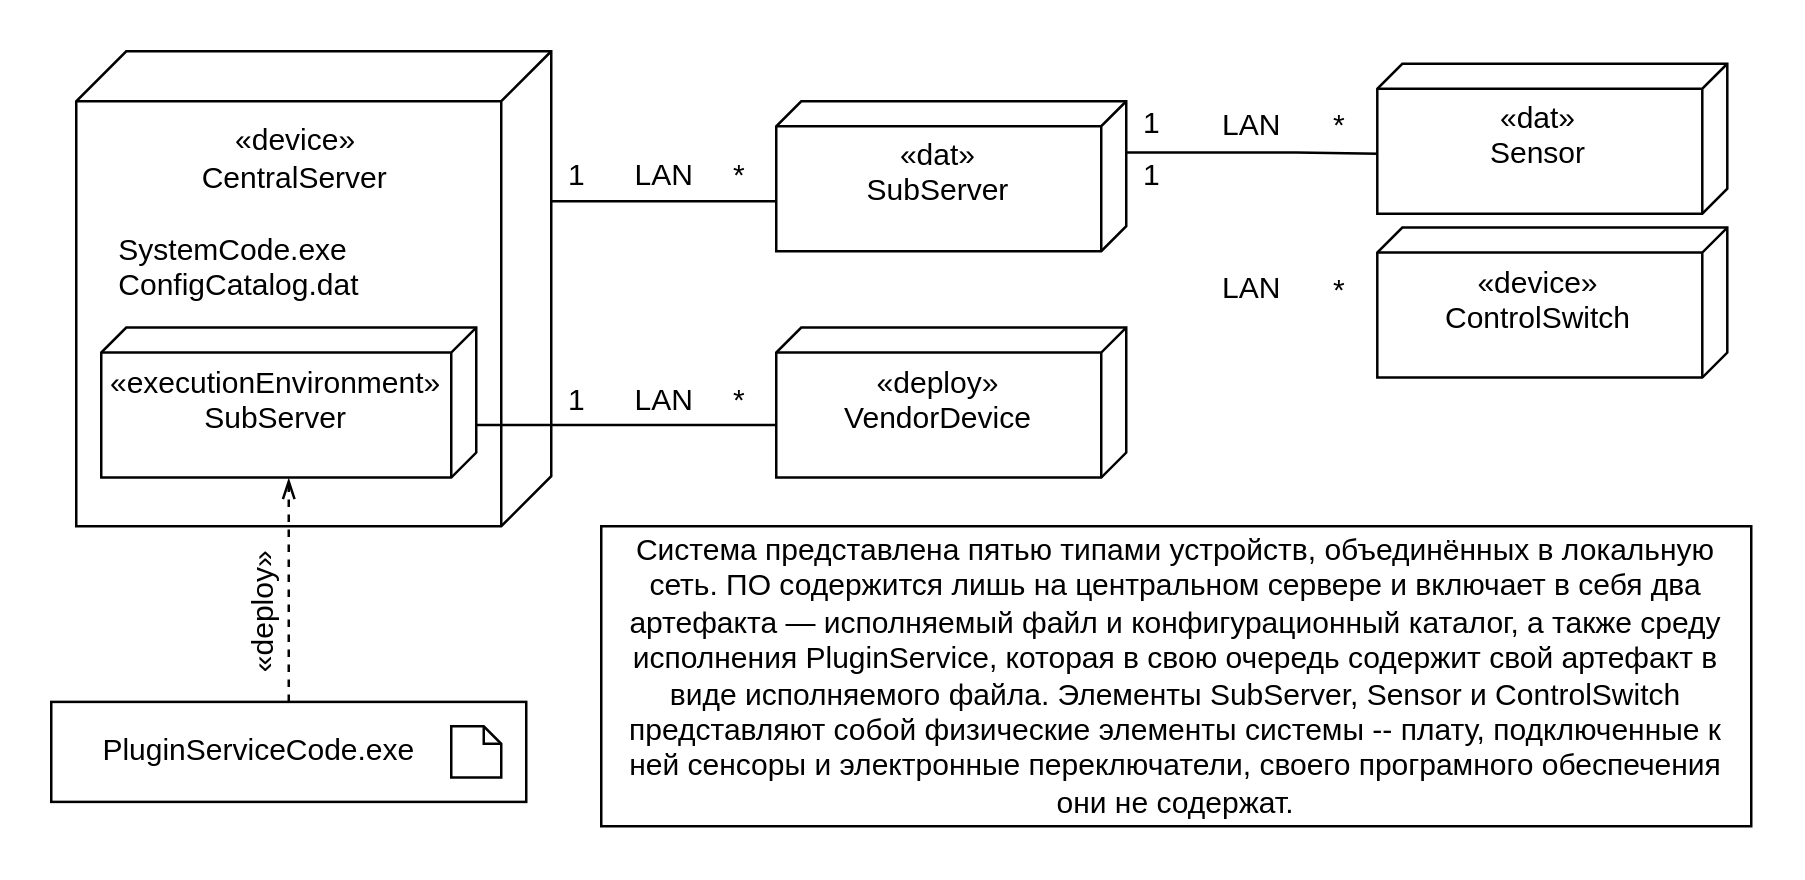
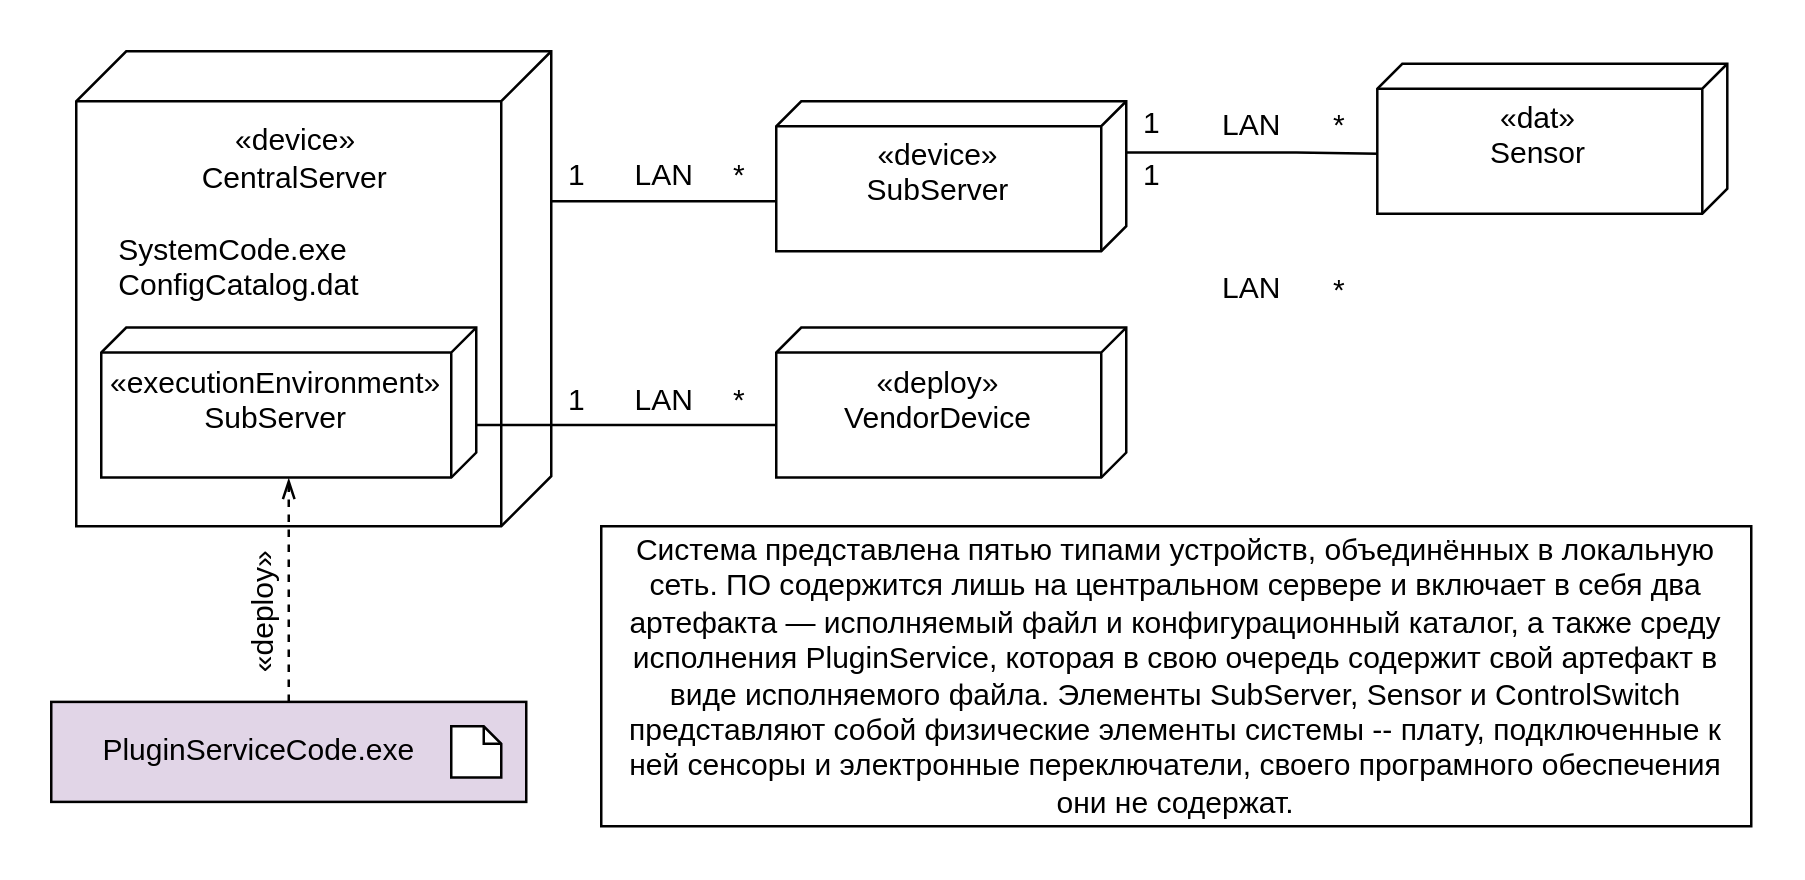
  <mxCell id="0" />
  <mxCell id="1" parent="0" />
  <mxCell id="2" value="&lt;br&gt;&lt;span style=&quot;white-space: pre;&quot;&gt;&#09;&lt;/span&gt;&lt;span style=&quot;white-space: pre;&quot;&gt;&#09;&lt;/span&gt;&amp;nbsp; «device»&lt;br&gt;&lt;span style=&quot;white-space: pre;&quot;&gt;&#09;&lt;/span&gt;&amp;nbsp; &amp;nbsp; &amp;nbsp; CentralServer&lt;br&gt;&lt;br&gt;&lt;div style=&quot;&quot;&gt;&lt;span style=&quot;background-color: initial;&quot;&gt;&amp;nbsp; &amp;nbsp; SystemСode.exe&lt;/span&gt;&lt;/div&gt;&lt;div style=&quot;&quot;&gt;&lt;span style=&quot;background-color: initial;&quot;&gt;&amp;nbsp; &amp;nbsp; ConfigCatalog.dat&lt;/span&gt;&lt;/div&gt;" style="verticalAlign=top;align=left;spacingTop=8;spacingLeft=2;spacingRight=12;shape=cube;size=20;direction=south;fontStyle=0;html=1;whiteSpace=wrap;" parent="1" vertex="1"><mxGeometry x="30" y="20" width="190" height="190" as="geometry" /></mxCell>
  <mxCell id="3" value="" style="edgeStyle=orthogonalEdgeStyle;rounded=0;orthogonalLoop=1;jettySize=auto;html=1;endArrow=none;endFill=0;" parent="1" edge="1"><mxGeometry relative="1" as="geometry"><mxPoint x="220" y="80" as="sourcePoint" /><mxPoint x="310" y="80" as="targetPoint" /><Array as="points"><mxPoint x="270" y="80" /><mxPoint x="270" y="80" /></Array></mxGeometry></mxCell>
  <mxCell id="4" value="«executionEnvironment»&lt;br&gt;&lt;div style=&quot;text-align: center;&quot;&gt;&lt;span style=&quot;background-color: initial;&quot;&gt;SubServer&lt;/span&gt;&lt;/div&gt;" style="verticalAlign=top;align=left;spacingTop=8;spacingLeft=2;spacingRight=12;shape=cube;size=10;direction=south;fontStyle=0;html=1;whiteSpace=wrap;" parent="1" vertex="1"><mxGeometry x="40" y="130.52" width="150" height="60" as="geometry" /></mxCell>
  <mxCell id="5" value="«deploy»&lt;br&gt;VendorDevice" style="verticalAlign=top;align=center;spacingTop=8;spacingLeft=2;spacingRight=12;shape=cube;size=10;direction=south;fontStyle=0;html=1;whiteSpace=wrap;" parent="1" vertex="1"><mxGeometry x="310" y="130.52" width="140" height="60" as="geometry" /></mxCell>
  <mxCell id="6" value="" style="edgeStyle=orthogonalEdgeStyle;rounded=0;orthogonalLoop=1;jettySize=auto;html=1;endArrow=none;endFill=0;entryX=0.702;entryY=0.996;entryDx=0;entryDy=0;entryPerimeter=0;" parent="1" target="12" edge="1"><mxGeometry relative="1" as="geometry"><mxPoint x="449.58" y="60.48" as="sourcePoint" /><mxPoint x="519" y="19" as="targetPoint" /><Array as="points"><mxPoint x="518" y="61" /><mxPoint x="551" y="61" /></Array></mxGeometry></mxCell>
- <mxCell id="7" value="«dat»&lt;br&gt;&lt;div style=&quot;&quot;&gt;&lt;span style=&quot;background-color: initial;&quot;&gt;SubServer&lt;/span&gt;&lt;/div&gt;" style="verticalAlign=top;align=center;spacingTop=8;spacingLeft=2;spacingRight=12;shape=cube;size=10;direction=south;fontStyle=0;html=1;whiteSpace=wrap;" parent="1" vertex="1"><mxGeometry x="310" y="40" width="140" height="60" as="geometry" /></mxCell>
- <mxCell id="8" value="&lt;div style=&quot;&quot;&gt;&lt;span style=&quot;background-color: initial;&quot;&gt;&amp;nbsp;&lt;/span&gt;&lt;span style=&quot;background-color: initial;&quot;&gt;PluginServiceCode.exe&amp;nbsp; &amp;nbsp; &amp;nbsp; &amp;nbsp;&amp;nbsp;&lt;/span&gt;&lt;/div&gt;" style="html=1;whiteSpace=wrap;align=center;" parent="1" vertex="1"><mxGeometry x="20" y="280.26" width="190" height="40" as="geometry" /></mxCell>
+ <mxCell id="7" value="«device»&lt;br&gt;&lt;div style=&quot;&quot;&gt;&lt;span style=&quot;background-color: initial;&quot;&gt;SubServer&lt;/span&gt;&lt;/div&gt;" style="verticalAlign=top;align=center;spacingTop=8;spacingLeft=2;spacingRight=12;shape=cube;size=10;direction=south;fontStyle=0;html=1;whiteSpace=wrap;" parent="1" vertex="1"><mxGeometry x="310" y="40" width="140" height="60" as="geometry" /></mxCell>
+ <mxCell id="8" value="&lt;div style=&quot;&quot;&gt;&lt;span style=&quot;background-color: initial;&quot;&gt;&amp;nbsp;&lt;/span&gt;&lt;span style=&quot;background-color: initial;&quot;&gt;PluginServiceCode.exe&amp;nbsp; &amp;nbsp; &amp;nbsp; &amp;nbsp;&amp;nbsp;&lt;/span&gt;&lt;/div&gt;" style="html=1;whiteSpace=wrap;align=center;fillColor=#e1d5e7;" parent="1" vertex="1"><mxGeometry x="20" y="280.26" width="190" height="40" as="geometry" /></mxCell>
  <mxCell id="9" value="" style="shape=note;size=7;whiteSpace=wrap;html=1;verticalAlign=bottom;labelPosition=center;verticalLabelPosition=top;align=center;" parent="1" vertex="1"><mxGeometry x="180" y="290" width="20" height="20.52" as="geometry" /></mxCell>
  <mxCell id="10" style="edgeStyle=orthogonalEdgeStyle;rounded=0;orthogonalLoop=1;jettySize=auto;html=1;dashed=1;endArrow=openThin;endFill=0;exitX=0.5;exitY=0;exitDx=0;exitDy=0;" parent="1" source="8" edge="1"><mxGeometry relative="1" as="geometry"><mxPoint x="114.58" y="280.52" as="sourcePoint" /><mxPoint x="115" y="191" as="targetPoint" /><Array as="points" /></mxGeometry></mxCell>
  <mxCell id="11" value="«deploy»" style="text;html=1;align=center;verticalAlign=middle;resizable=0;points=[];autosize=1;strokeColor=none;fillColor=none;rotation=270;" parent="1" vertex="1"><mxGeometry x="70" y="230" width="70" height="30" as="geometry" /></mxCell>
  <mxCell id="12" value="«dat»&lt;br&gt;&lt;div style=&quot;&quot;&gt;Sensor&lt;br&gt;&lt;/div&gt;" style="verticalAlign=top;align=center;spacingTop=8;spacingLeft=2;spacingRight=12;shape=cube;size=10;direction=south;fontStyle=0;html=1;whiteSpace=wrap;" parent="1" vertex="1"><mxGeometry x="550.42" y="25" width="140" height="60" as="geometry" /></mxCell>
- <mxCell id="13" value="«device»&lt;br&gt;&lt;div style=&quot;&quot;&gt;ControlSwitch&lt;br&gt;&lt;/div&gt;" style="verticalAlign=top;align=center;spacingTop=8;spacingLeft=2;spacingRight=12;shape=cube;size=10;direction=south;fontStyle=0;html=1;whiteSpace=wrap;" parent="1" vertex="1"><mxGeometry x="550.42" y="90.52" width="140" height="60" as="geometry" /></mxCell>
  <mxCell id="14" value="1" style="text;html=1;align=center;verticalAlign=middle;resizable=0;points=[];autosize=1;strokeColor=none;fillColor=none;" parent="1" vertex="1"><mxGeometry x="444.58" y="34.48" width="30" height="30" as="geometry" /></mxCell>
  <mxCell id="15" value="1" style="text;html=1;align=center;verticalAlign=middle;resizable=0;points=[];autosize=1;strokeColor=none;fillColor=none;" parent="1" vertex="1"><mxGeometry x="444.58" y="55" width="30" height="30" as="geometry" /></mxCell>
  <mxCell id="16" value="*" style="text;html=1;align=center;verticalAlign=middle;resizable=0;points=[];autosize=1;strokeColor=none;fillColor=none;" parent="1" vertex="1"><mxGeometry x="520.42" y="35" width="30" height="30" as="geometry" /></mxCell>
  <mxCell id="17" value="*" style="text;html=1;align=center;verticalAlign=middle;resizable=0;points=[];autosize=1;strokeColor=none;fillColor=none;" parent="1" vertex="1"><mxGeometry x="520.42" y="100.52" width="30" height="30" as="geometry" /></mxCell>
  <mxCell id="18" value="1" style="text;html=1;align=center;verticalAlign=middle;resizable=0;points=[];autosize=1;strokeColor=none;fillColor=none;" parent="1" vertex="1"><mxGeometry x="215" y="55" width="30" height="30" as="geometry" /></mxCell>
  <mxCell id="19" value="*" style="text;html=1;align=center;verticalAlign=middle;resizable=0;points=[];autosize=1;strokeColor=none;fillColor=none;" parent="1" vertex="1"><mxGeometry x="280" y="55" width="30" height="30" as="geometry" /></mxCell>
  <mxCell id="20" value="LAN" style="text;html=1;align=center;verticalAlign=middle;resizable=0;points=[];autosize=1;strokeColor=none;fillColor=none;" parent="1" vertex="1"><mxGeometry x="240" y="55" width="50" height="30" as="geometry" /></mxCell>
  <mxCell id="21" value="" style="edgeStyle=orthogonalEdgeStyle;rounded=0;orthogonalLoop=1;jettySize=auto;html=1;endArrow=none;endFill=0;" parent="1" edge="1"><mxGeometry relative="1" as="geometry"><mxPoint x="190" y="169.5" as="sourcePoint" /><mxPoint x="310" y="169.5" as="targetPoint" /><Array as="points"><mxPoint x="270" y="169.5" /><mxPoint x="270" y="169.5" /></Array></mxGeometry></mxCell>
  <mxCell id="22" value="1" style="text;html=1;align=center;verticalAlign=middle;resizable=0;points=[];autosize=1;strokeColor=none;fillColor=none;" parent="1" vertex="1"><mxGeometry x="215" y="145" width="30" height="30" as="geometry" /></mxCell>
  <mxCell id="23" value="*" style="text;html=1;align=center;verticalAlign=middle;resizable=0;points=[];autosize=1;strokeColor=none;fillColor=none;" parent="1" vertex="1"><mxGeometry x="280" y="145" width="30" height="30" as="geometry" /></mxCell>
  <mxCell id="24" value="LAN" style="text;html=1;align=center;verticalAlign=middle;resizable=0;points=[];autosize=1;strokeColor=none;fillColor=none;" parent="1" vertex="1"><mxGeometry x="240" y="145" width="50" height="30" as="geometry" /></mxCell>
  <mxCell id="25" value="LAN" style="text;html=1;align=center;verticalAlign=middle;resizable=0;points=[];autosize=1;strokeColor=none;fillColor=none;" parent="1" vertex="1"><mxGeometry x="474.58" y="35" width="50" height="30" as="geometry" /></mxCell>
  <mxCell id="26" value="LAN" style="text;html=1;align=center;verticalAlign=middle;resizable=0;points=[];autosize=1;strokeColor=none;fillColor=none;" parent="1" vertex="1"><mxGeometry x="474.58" y="100" width="50" height="30" as="geometry" /></mxCell>
  <mxCell id="27" value="Система представлена пятью типами устройств, объединённых в локальную сеть. ПО содержится лишь на центральном сервере и включает в себя два артефакта&amp;nbsp;—&amp;nbsp;исполняемый файл и конфигурационный каталог, а также среду исполнения PluginService, которая в свою очередь содержит свой артефакт в виде исполняемого файла. Элементы SubServer, Sensor и ControlSwitch представляют собой физические элементы системы -- плату, подключенные к ней&amp;nbsp;сенсоры и электронные переключатели, своего програмного обеспечения они не содержат." style="whiteSpace=wrap;html=1;" parent="1" vertex="1"><mxGeometry x="240" y="210" width="460" height="120" as="geometry" /></mxCell>
